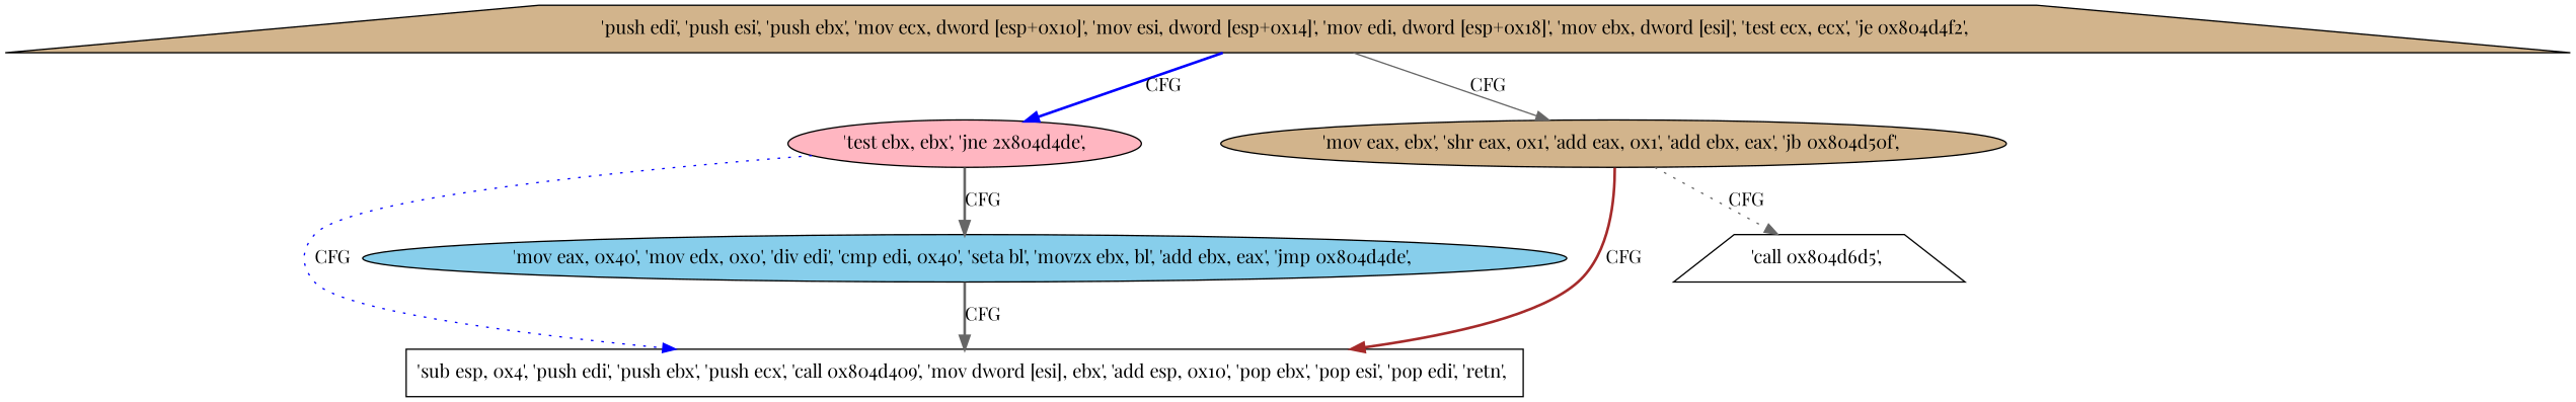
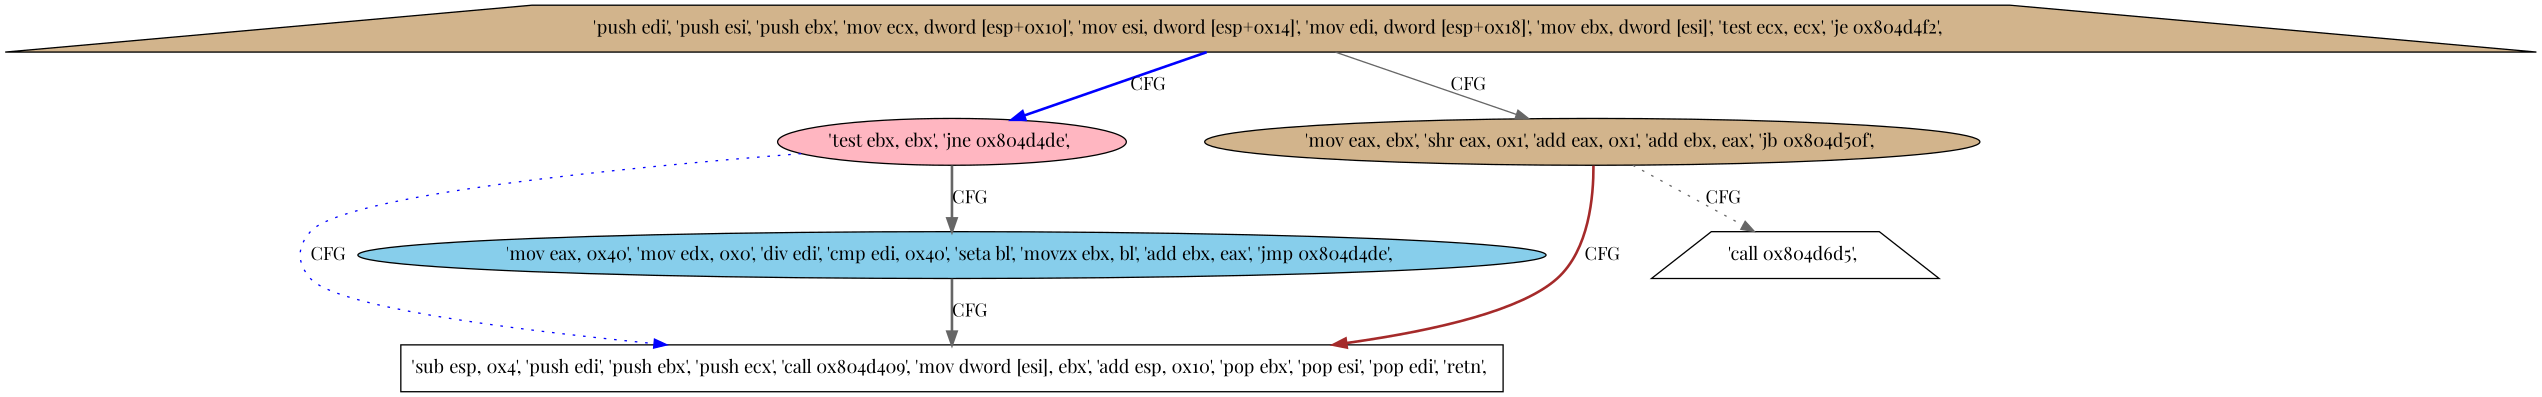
  digraph {
    fontname="Playfair Display"
    node [style=filled fillcolor=tan shape=ellipse fontname="Playfair Display"]
    edge [color=gray40 style=bold fontname="Playfair Display"]
    n1 [label="'push edi', 'push esi', 'push ebx', 'mov ecx, dword [esp+0x10]', 'mov esi, dword [esp+0x14]', 'mov edi, dword [esp+0x18]', 'mov ebx, dword [esi]', 'test ecx, ecx', 'je 0x804d4f2', " shape=trapezium]
-   n2 [label="'test ebx, ebx', 'jne 2x804d4de'," fillcolor=lightpink]
+   n2 [label="'test ebx, ebx', 'jne 0x804d4de', " fillcolor=lightpink]
    n3 [label="'mov eax, ebx', 'shr eax, 0x1', 'add eax, 0x1', 'add ebx, eax', 'jb 0x804d50f', "]
    n4 [label="'sub esp, 0x4', 'push edi', 'push ebx', 'push ecx', 'call 0x804d409', 'mov dword [esi], ebx', 'add esp, 0x10', 'pop ebx', 'pop esi', 'pop edi', 'retn', " fillcolor=white shape=box]
    n5 [label="'mov eax, 0x40', 'mov edx, 0x0', 'div edi', 'cmp edi, 0x40', 'seta bl', 'movzx ebx, bl', 'add ebx, eax', 'jmp 0x804d4de', " fillcolor=skyblue]
    n6 [label="'call 0x804d6d5', " fillcolor=white shape=trapezium]
    n1 -> n2 [label=CFG color=blue]
    n1 -> n3 [label=CFG style=solid]
    n2 -> n4 [label=CFG color=blue style=dotted]
    n2 -> n5 [label=CFG]
    n3 -> n4 [label=CFG color=brown]
    n3 -> n6 [label=CFG style=dotted]
    n5 -> n4 [label=CFG]
  }
